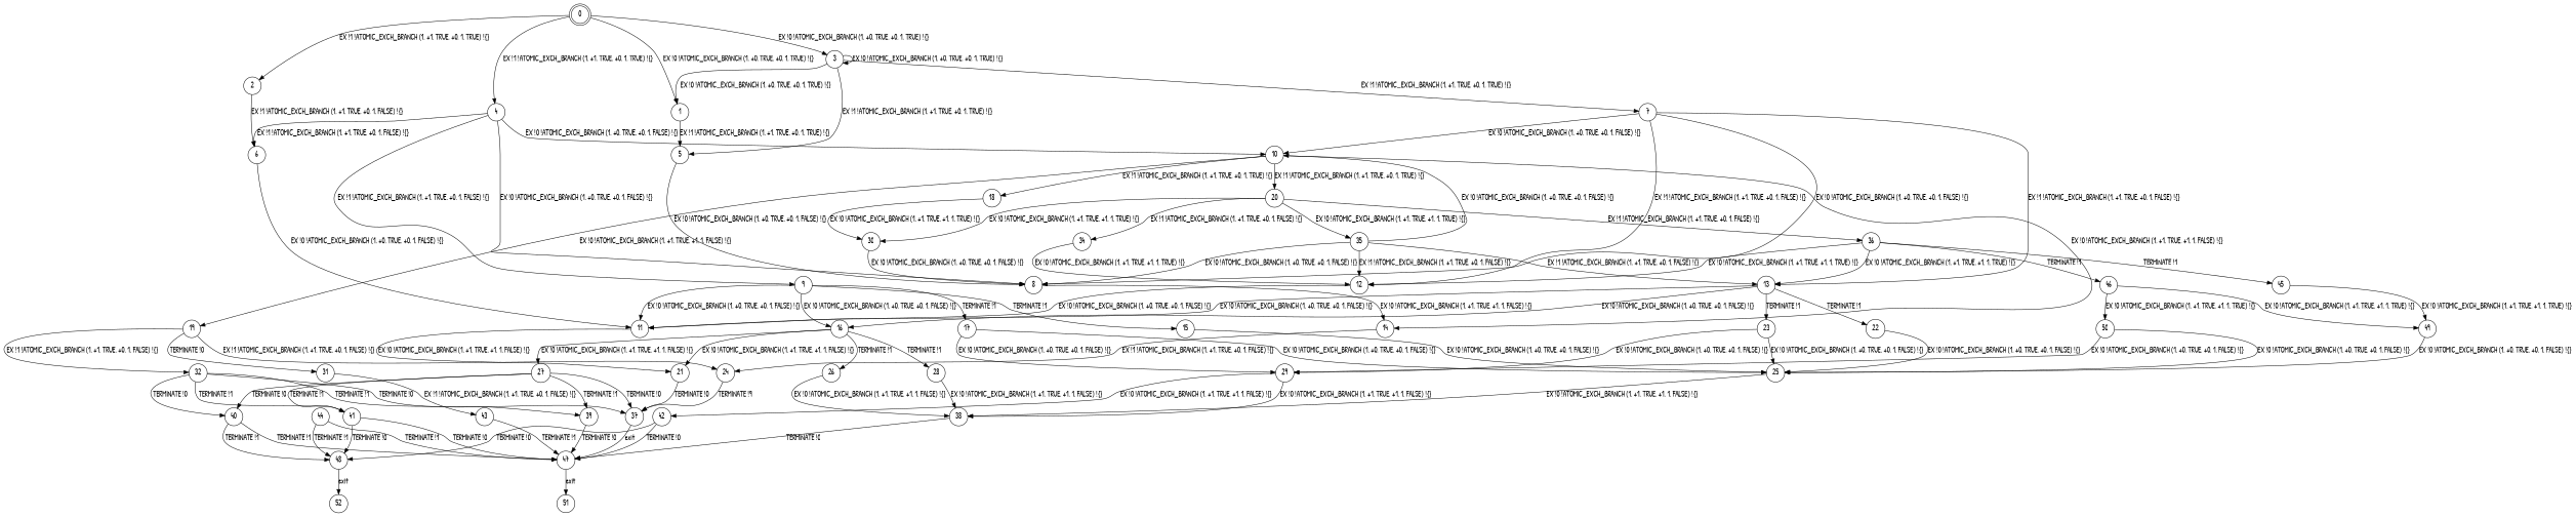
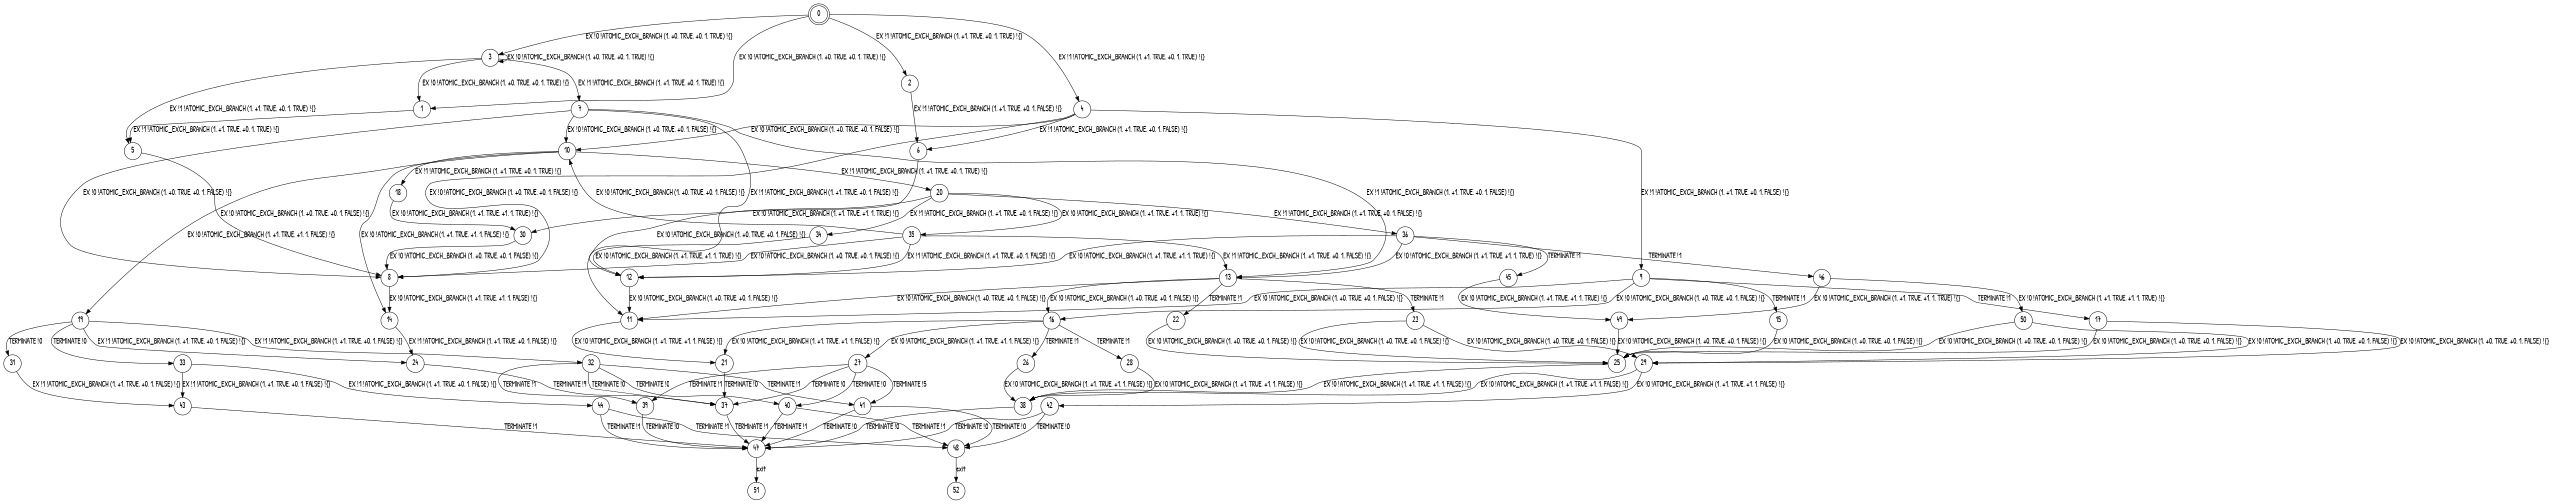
  digraph {
    fontname="Patrick Hand"
    node [fontname="Patrick Hand" shape=circle]
    edge [fontname="Patrick Hand"]
    0 [peripheries=2]
    1
    2
    3
    4
    5
    6
    7
    8
    9
    10
    11
    12
    13
    14
    15
    16
    17
    18
    19
    20
    21
    22
    23
    24
    25
    26
    27
    28
    29
    30
    31
    32
+   33
    34
    35
    36
    37
    38
    39
    40
    41
    42
    43
    44
    45
    46
    47
    48
    49
    50
    51
    52
    0 -> 1 [label="EX !0 !ATOMIC_EXCH_BRANCH (1, +0, TRUE, +0, 1, TRUE) !{}"]
    0 -> 2 [label="EX !1 !ATOMIC_EXCH_BRANCH (1, +1, TRUE, +0, 1, TRUE) !{}"]
    0 -> 3 [label="EX !0 !ATOMIC_EXCH_BRANCH (1, +0, TRUE, +0, 1, TRUE) !{}"]
    0 -> 4 [label="EX !1 !ATOMIC_EXCH_BRANCH (1, +1, TRUE, +0, 1, TRUE) !{}"]
    1 -> 5 [label="EX !1 !ATOMIC_EXCH_BRANCH (1, +1, TRUE, +0, 1, TRUE) !{}"]
    2 -> 6 [label="EX !1 !ATOMIC_EXCH_BRANCH (1, +1, TRUE, +0, 1, FALSE) !{}"]
    3 -> 1 [label="EX !0 !ATOMIC_EXCH_BRANCH (1, +0, TRUE, +0, 1, TRUE) !{}"]
    3 -> 3 [label="EX !0 !ATOMIC_EXCH_BRANCH (1, +0, TRUE, +0, 1, TRUE) !{}"]
    3 -> 5 [label="EX !1 !ATOMIC_EXCH_BRANCH (1, +1, TRUE, +0, 1, TRUE) !{}"]
    3 -> 7 [label="EX !1 !ATOMIC_EXCH_BRANCH (1, +1, TRUE, +0, 1, TRUE) !{}"]
    4 -> 6 [label="EX !1 !ATOMIC_EXCH_BRANCH (1, +1, TRUE, +0, 1, FALSE) !{}"]
    4 -> 8 [label="EX !0 !ATOMIC_EXCH_BRANCH (1, +0, TRUE, +0, 1, FALSE) !{}"]
    4 -> 9 [label="EX !1 !ATOMIC_EXCH_BRANCH (1, +1, TRUE, +0, 1, FALSE) !{}"]
    4 -> 10 [label="EX !0 !ATOMIC_EXCH_BRANCH (1, +0, TRUE, +0, 1, FALSE) !{}"]
    5 -> 8 [label="EX !0 !ATOMIC_EXCH_BRANCH (1, +0, TRUE, +0, 1, FALSE) !{}"]
    6 -> 11 [label="EX !0 !ATOMIC_EXCH_BRANCH (1, +0, TRUE, +0, 1, FALSE) !{}"]
    7 -> 8 [label="EX !0 !ATOMIC_EXCH_BRANCH (1, +0, TRUE, +0, 1, FALSE) !{}"]
    7 -> 10 [label="EX !0 !ATOMIC_EXCH_BRANCH (1, +0, TRUE, +0, 1, FALSE) !{}"]
    7 -> 12 [label="EX !1 !ATOMIC_EXCH_BRANCH (1, +1, TRUE, +0, 1, FALSE) !{}"]
    7 -> 13 [label="EX !1 !ATOMIC_EXCH_BRANCH (1, +1, TRUE, +0, 1, FALSE) !{}"]
    8 -> 14 [label="EX !0 !ATOMIC_EXCH_BRANCH (1, +1, TRUE, +1, 1, FALSE) !{}"]
    9 -> 11 [label="EX !0 !ATOMIC_EXCH_BRANCH (1, +0, TRUE, +0, 1, FALSE) !{}"]
    9 -> 15 [label="TERMINATE !1"]
    9 -> 16 [label="EX !0 !ATOMIC_EXCH_BRANCH (1, +0, TRUE, +0, 1, FALSE) !{}"]
    9 -> 17 [label="TERMINATE !1"]
    10 -> 14 [label="EX !0 !ATOMIC_EXCH_BRANCH (1, +1, TRUE, +1, 1, FALSE) !{}"]
    10 -> 18 [label="EX !1 !ATOMIC_EXCH_BRANCH (1, +1, TRUE, +0, 1, TRUE) !{}"]
    10 -> 19 [label="EX !0 !ATOMIC_EXCH_BRANCH (1, +1, TRUE, +1, 1, FALSE) !{}"]
    10 -> 20 [label="EX !1 !ATOMIC_EXCH_BRANCH (1, +1, TRUE, +0, 1, TRUE) !{}"]
    11 -> 21 [label="EX !0 !ATOMIC_EXCH_BRANCH (1, +1, TRUE, +1, 1, FALSE) !{}"]
    12 -> 11 [label="EX !0 !ATOMIC_EXCH_BRANCH (1, +0, TRUE, +0, 1, FALSE) !{}"]
    13 -> 11 [label="EX !0 !ATOMIC_EXCH_BRANCH (1, +0, TRUE, +0, 1, FALSE) !{}"]
    13 -> 16 [label="EX !0 !ATOMIC_EXCH_BRANCH (1, +0, TRUE, +0, 1, FALSE) !{}"]
    13 -> 22 [label="TERMINATE !1"]
    13 -> 23 [label="TERMINATE !1"]
    14 -> 24 [label="EX !1 !ATOMIC_EXCH_BRANCH (1, +1, TRUE, +0, 1, FALSE) !{}"]
    15 -> 25 [label="EX !0 !ATOMIC_EXCH_BRANCH (1, +0, TRUE, +0, 1, FALSE) !{}"]
    16 -> 21 [label="EX !0 !ATOMIC_EXCH_BRANCH (1, +1, TRUE, +1, 1, FALSE) !{}"]
    16 -> 26 [label="TERMINATE !1"]
    16 -> 27 [label="EX !0 !ATOMIC_EXCH_BRANCH (1, +1, TRUE, +1, 1, FALSE) !{}"]
    16 -> 28 [label="TERMINATE !1"]
    17 -> 25 [label="EX !0 !ATOMIC_EXCH_BRANCH (1, +0, TRUE, +0, 1, FALSE) !{}"]
    17 -> 29 [label="EX !0 !ATOMIC_EXCH_BRANCH (1, +0, TRUE, +0, 1, FALSE) !{}"]
    18 -> 30 [label="EX !0 !ATOMIC_EXCH_BRANCH (1, +1, TRUE, +1, 1, TRUE) !{}"]
    19 -> 24 [label="EX !1 !ATOMIC_EXCH_BRANCH (1, +1, TRUE, +0, 1, FALSE) !{}"]
    19 -> 31 [label="TERMINATE !0"]
    19 -> 32 [label="EX !1 !ATOMIC_EXCH_BRANCH (1, +1, TRUE, +0, 1, FALSE) !{}"]
+   19 -> 33 [label="TERMINATE !0"]
    20 -> 30 [label="EX !0 !ATOMIC_EXCH_BRANCH (1, +1, TRUE, +1, 1, TRUE) !{}"]
    20 -> 34 [label="EX !1 !ATOMIC_EXCH_BRANCH (1, +1, TRUE, +0, 1, FALSE) !{}"]
    20 -> 35 [label="EX !0 !ATOMIC_EXCH_BRANCH (1, +1, TRUE, +1, 1, TRUE) !{}"]
    20 -> 36 [label="EX !1 !ATOMIC_EXCH_BRANCH (1, +1, TRUE, +0, 1, FALSE) !{}"]
    21 -> 37 [label="TERMINATE !0"]
    22 -> 25 [label="EX !0 !ATOMIC_EXCH_BRANCH (1, +0, TRUE, +0, 1, FALSE) !{}"]
    23 -> 25 [label="EX !0 !ATOMIC_EXCH_BRANCH (1, +0, TRUE, +0, 1, FALSE) !{}"]
    23 -> 29 [label="EX !0 !ATOMIC_EXCH_BRANCH (1, +0, TRUE, +0, 1, FALSE) !{}"]
    24 -> 37 [label="TERMINATE !9"]
    25 -> 38 [label="EX !0 !ATOMIC_EXCH_BRANCH (1, +1, TRUE, +1, 1, FALSE) !{}"]
    26 -> 38 [label="EX !0 !ATOMIC_EXCH_BRANCH (1, +1, TRUE, +1, 1, FALSE) !{}"]
    27 -> 37 [label="TERMINATE !0"]
    27 -> 39 [label="TERMINATE !1"]
    27 -> 40 [label="TERMINATE !0"]
-   27 -> 41 [label="TERMINATE !1"]
+   27 -> 41 [label="TERMINATE !5"]
    28 -> 38 [label="EX !0 !ATOMIC_EXCH_BRANCH (1, +1, TRUE, +1, 1, FALSE) !{}"]
    29 -> 38 [label="EX !0 !ATOMIC_EXCH_BRANCH (1, +1, TRUE, +1, 1, FALSE) !{}"]
    29 -> 42 [label="EX !0 !ATOMIC_EXCH_BRANCH (1, +1, TRUE, +1, 1, FALSE) !{}"]
    30 -> 8 [label="EX !0 !ATOMIC_EXCH_BRANCH (1, +0, TRUE, +0, 1, FALSE) !{}"]
    31 -> 43 [label="EX !1 !ATOMIC_EXCH_BRANCH (1, +1, TRUE, +0, 1, FALSE) !{}"]
    32 -> 37 [label="TERMINATE !0"]
    32 -> 39 [label="TERMINATE !1"]
    32 -> 40 [label="TERMINATE !0"]
    32 -> 41 [label="TERMINATE !1"]
+   33 -> 43 [label="EX !1 !ATOMIC_EXCH_BRANCH (1, +1, TRUE, +0, 1, FALSE) !{}"]
+   33 -> 44 [label="EX !1 !ATOMIC_EXCH_BRANCH (1, +1, TRUE, +0, 1, FALSE) !{}"]
    34 -> 12 [label="EX !0 !ATOMIC_EXCH_BRANCH (1, +1, TRUE, +1, 1, TRUE) !{}"]
    35 -> 8 [label="EX !0 !ATOMIC_EXCH_BRANCH (1, +0, TRUE, +0, 1, FALSE) !{}"]
    35 -> 10 [label="EX !0 !ATOMIC_EXCH_BRANCH (1, +0, TRUE, +0, 1, FALSE) !{}"]
    35 -> 12 [label="EX !1 !ATOMIC_EXCH_BRANCH (1, +1, TRUE, +0, 1, FALSE) !{}"]
    35 -> 13 [label="EX !1 !ATOMIC_EXCH_BRANCH (1, +1, TRUE, +0, 1, FALSE) !{}"]
    36 -> 12 [label="EX !0 !ATOMIC_EXCH_BRANCH (1, +1, TRUE, +1, 1, TRUE) !{}"]
    36 -> 13 [label="EX !0 !ATOMIC_EXCH_BRANCH (1, +1, TRUE, +1, 1, TRUE) !{}"]
    36 -> 45 [label="TERMINATE !1"]
    36 -> 46 [label="TERMINATE !1"]
-   37 -> 47 [label=exit]
+   37 -> 47 [label="TERMINATE !1"]
    38 -> 47 [label="TERMINATE !0"]
    39 -> 47 [label="TERMINATE !0"]
    40 -> 47 [label="TERMINATE !1"]
    40 -> 48 [label="TERMINATE !1"]
    41 -> 47 [label="TERMINATE !0"]
    41 -> 48 [label="TERMINATE !0"]
    42 -> 47 [label="TERMINATE !0"]
    42 -> 48 [label="TERMINATE !0"]
    43 -> 47 [label="TERMINATE !1"]
    44 -> 47 [label="TERMINATE !1"]
    44 -> 48 [label="TERMINATE !1"]
    45 -> 49 [label="EX !0 !ATOMIC_EXCH_BRANCH (1, +1, TRUE, +1, 1, TRUE) !{}"]
    46 -> 49 [label="EX !0 !ATOMIC_EXCH_BRANCH (1, +1, TRUE, +1, 1, TRUE) !{}"]
    46 -> 50 [label="EX !0 !ATOMIC_EXCH_BRANCH (1, +1, TRUE, +1, 1, TRUE) !{}"]
    47 -> 51 [label=exit]
    48 -> 52 [label=exit]
    49 -> 25 [label="EX !0 !ATOMIC_EXCH_BRANCH (1, +0, TRUE, +0, 1, FALSE) !{}"]
    50 -> 25 [label="EX !0 !ATOMIC_EXCH_BRANCH (1, +0, TRUE, +0, 1, FALSE) !{}"]
    50 -> 29 [label="EX !0 !ATOMIC_EXCH_BRANCH (1, +0, TRUE, +0, 1, FALSE) !{}"]
  }
